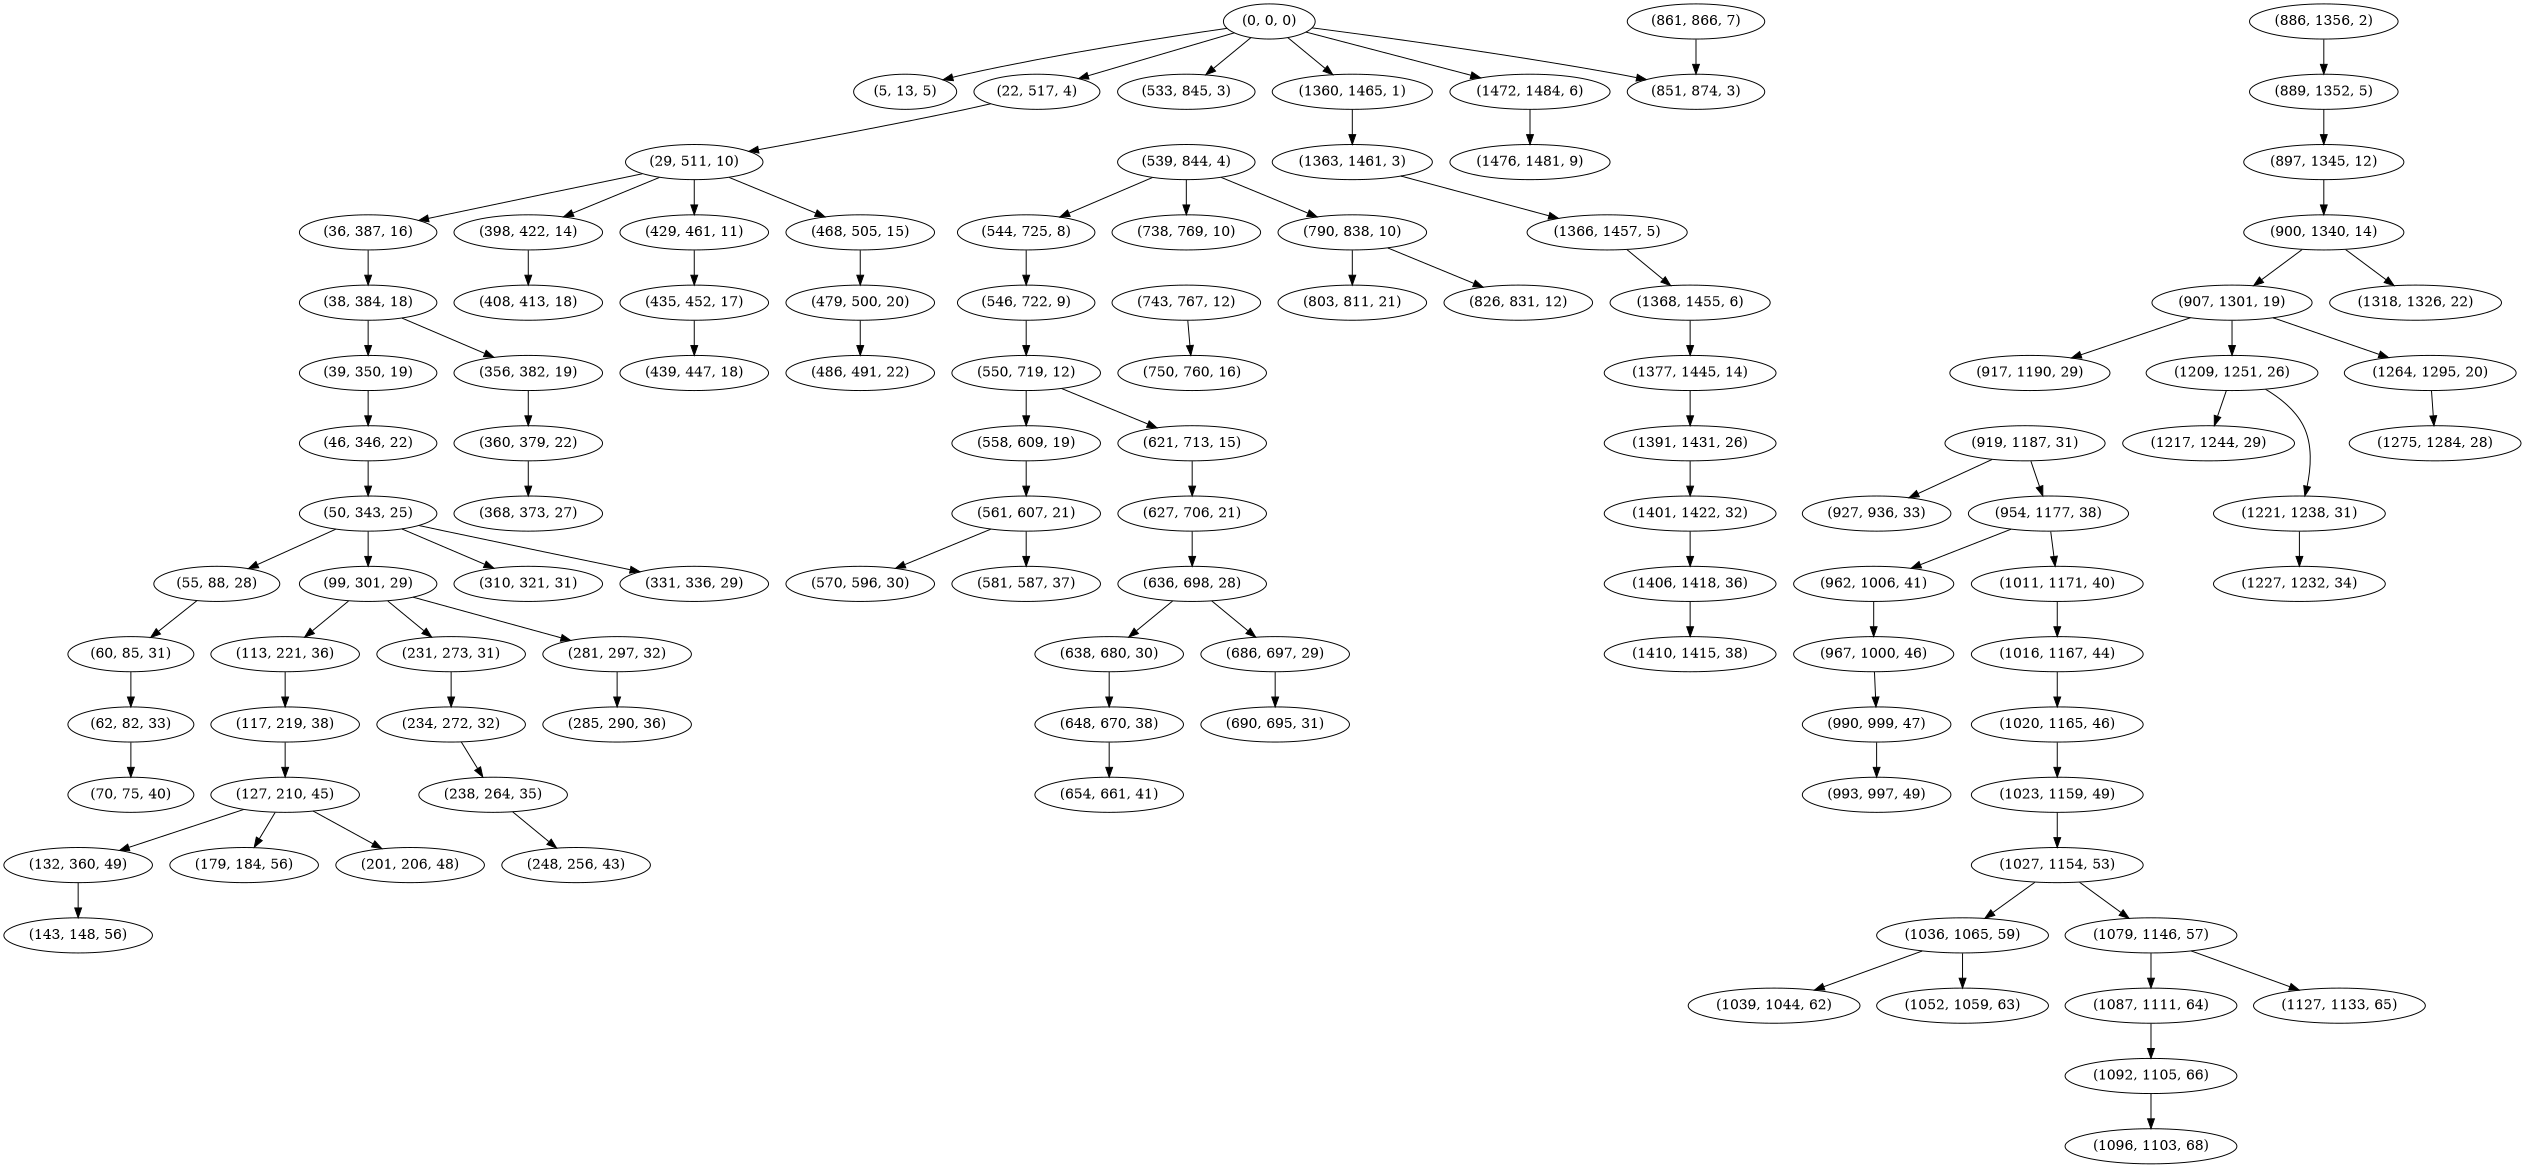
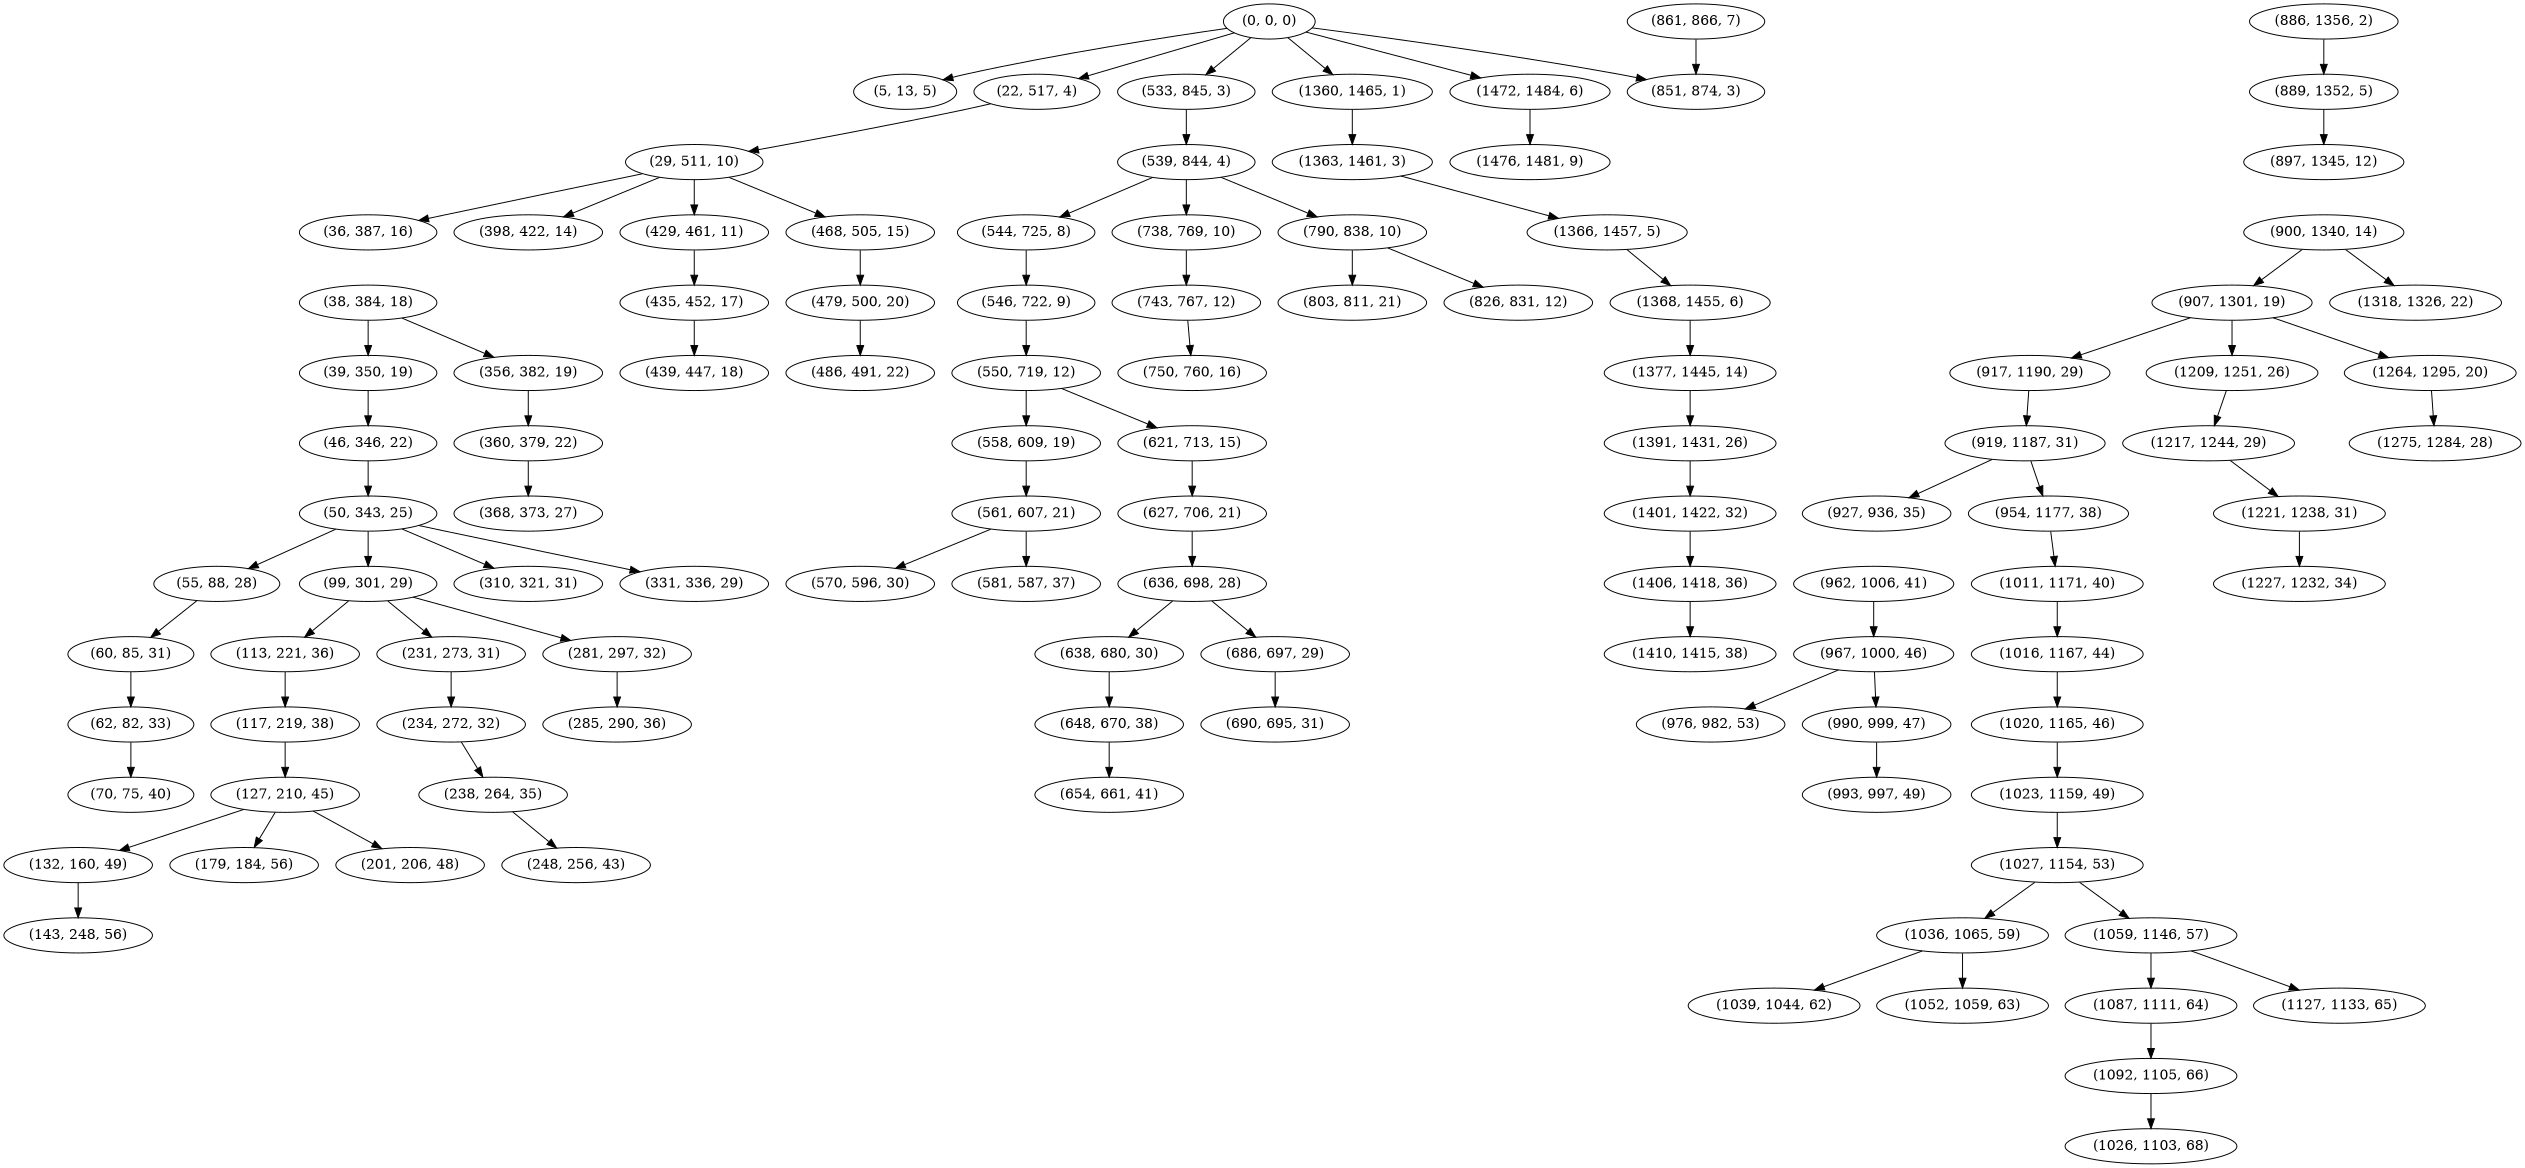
  digraph {
    "(0, 0, 0)"
    "(5, 13, 5)"
    "(22, 517, 4)"
    "(533, 845, 3)"
    "(851, 874, 3)"
    "(1360, 1465, 1)"
    "(1472, 1484, 6)"
    "(29, 511, 10)"
    "(539, 844, 4)"
    "(886, 1356, 2)"
    "(889, 1352, 5)"
    "(1363, 1461, 3)"
    "(1476, 1481, 9)"
    "(36, 387, 16)"
    "(398, 422, 14)"
    "(429, 461, 11)"
    "(468, 505, 15)"
    "(38, 384, 18)"
-   "(408, 413, 18)"
    "(435, 452, 17)"
    "(479, 500, 20)"
    "(39, 350, 19)"
    "(356, 382, 19)"
    "(46, 346, 22)"
    "(360, 379, 22)"
    "(50, 343, 25)"
    "(55, 88, 28)"
    n28 [label="(99, 301, 29)"]
    "(310, 321, 31)"
    "(331, 336, 29)"
    "(60, 85, 31)"
    "(113, 221, 36)"
    "(231, 273, 31)"
    "(281, 297, 32)"
    "(62, 82, 33)"
    "(70, 75, 40)"
    "(117, 219, 38)"
    "(234, 272, 32)"
    "(285, 290, 36)"
    "(127, 210, 45)"
-   "(132, 160, 49)" [label="(132, 360, 49)"]
+   "(132, 160, 49)"
    "(179, 184, 56)"
    "(201, 206, 48)"
-   "(143, 148, 56)"
+   "(143, 148, 56)" [label="(143, 248, 56)"]
    "(238, 264, 35)"
    "(248, 256, 43)"
    "(368, 373, 27)"
    "(439, 447, 18)"
    "(486, 491, 22)"
    "(544, 725, 8)"
    "(738, 769, 10)"
    "(790, 838, 10)"
    "(546, 722, 9)"
    "(743, 767, 12)"
    "(803, 811, 21)"
    "(826, 831, 12)"
    "(550, 719, 12)"
    "(558, 609, 19)"
    "(621, 713, 15)"
    "(561, 607, 21)"
    "(627, 706, 21)"
    "(570, 596, 30)"
    "(581, 587, 37)"
    "(636, 698, 28)"
    "(638, 680, 30)"
    "(686, 697, 29)"
    "(648, 670, 38)"
    "(690, 695, 31)"
    "(654, 661, 41)"
    "(750, 760, 16)"
    "(861, 866, 7)"
    "(897, 1345, 12)"
    "(900, 1340, 14)"
    "(907, 1301, 19)"
    "(1318, 1326, 22)"
    "(917, 1190, 29)"
    "(1209, 1251, 26)"
    "(1264, 1295, 20)"
    "(919, 1187, 31)"
    "(1217, 1244, 29)"
    "(1275, 1284, 28)"
-   "(927, 936, 35)" [label="(927, 936, 33)"]
+   "(927, 936, 35)"
    "(954, 1177, 38)"
    "(962, 1006, 41)"
    "(1011, 1171, 40)"
    "(967, 1000, 46)"
    "(1016, 1167, 44)"
+   "(976, 982, 53)"
    "(990, 999, 47)"
    "(993, 997, 49)"
    "(1020, 1165, 46)"
    "(1023, 1159, 49)"
    "(1027, 1154, 53)"
    "(1036, 1065, 59)"
-   "(1079, 1146, 57)"
+   "(1079, 1146, 57)" [label="(1059, 1146, 57)"]
    "(1039, 1044, 62)"
    "(1052, 1059, 63)"
    "(1087, 1111, 64)"
    "(1127, 1133, 65)"
    "(1092, 1105, 66)"
-   "(1096, 1103, 68)"
+   "(1096, 1103, 68)" [label="(1026, 1103, 68)"]
    "(1221, 1238, 31)"
    "(1227, 1232, 34)"
    "(1366, 1457, 5)"
    "(1368, 1455, 6)"
    "(1377, 1445, 14)"
    "(1391, 1431, 26)"
    "(1401, 1422, 32)"
    "(1406, 1418, 36)"
    "(1410, 1415, 38)"
    "(0, 0, 0)" -> "(5, 13, 5)"
    "(0, 0, 0)" -> "(22, 517, 4)"
    "(0, 0, 0)" -> "(533, 845, 3)"
    "(0, 0, 0)" -> "(851, 874, 3)"
    "(0, 0, 0)" -> "(1360, 1465, 1)"
    "(0, 0, 0)" -> "(1472, 1484, 6)"
    "(22, 517, 4)" -> "(29, 511, 10)"
+   "(533, 845, 3)" -> "(539, 844, 4)"
    "(1360, 1465, 1)" -> "(1363, 1461, 3)"
    "(1472, 1484, 6)" -> "(1476, 1481, 9)"
    "(29, 511, 10)" -> "(36, 387, 16)"
    "(29, 511, 10)" -> "(398, 422, 14)"
    "(29, 511, 10)" -> "(429, 461, 11)"
    "(29, 511, 10)" -> "(468, 505, 15)"
    "(539, 844, 4)" -> "(544, 725, 8)"
    "(539, 844, 4)" -> "(738, 769, 10)"
    "(539, 844, 4)" -> "(790, 838, 10)"
    "(886, 1356, 2)" -> "(889, 1352, 5)"
    "(889, 1352, 5)" -> "(897, 1345, 12)"
    "(1363, 1461, 3)" -> "(1366, 1457, 5)"
-   "(36, 387, 16)" -> "(38, 384, 18)"
-   "(398, 422, 14)" -> "(408, 413, 18)"
    "(429, 461, 11)" -> "(435, 452, 17)"
    "(468, 505, 15)" -> "(479, 500, 20)"
    "(38, 384, 18)" -> "(39, 350, 19)"
    "(38, 384, 18)" -> "(356, 382, 19)"
    "(435, 452, 17)" -> "(439, 447, 18)"
    "(479, 500, 20)" -> "(486, 491, 22)"
    "(39, 350, 19)" -> "(46, 346, 22)"
    "(356, 382, 19)" -> "(360, 379, 22)"
    "(46, 346, 22)" -> "(50, 343, 25)"
    "(360, 379, 22)" -> "(368, 373, 27)"
    "(50, 343, 25)" -> "(55, 88, 28)"
    "(50, 343, 25)" -> n28
    "(50, 343, 25)" -> "(310, 321, 31)"
    "(50, 343, 25)" -> "(331, 336, 29)"
    "(55, 88, 28)" -> "(60, 85, 31)"
    n28 -> "(113, 221, 36)"
    n28 -> "(231, 273, 31)"
    n28 -> "(281, 297, 32)"
    "(60, 85, 31)" -> "(62, 82, 33)"
    "(113, 221, 36)" -> "(117, 219, 38)"
    "(231, 273, 31)" -> "(234, 272, 32)"
    "(281, 297, 32)" -> "(285, 290, 36)"
    "(62, 82, 33)" -> "(70, 75, 40)"
    "(117, 219, 38)" -> "(127, 210, 45)"
    "(234, 272, 32)" -> "(238, 264, 35)"
    "(127, 210, 45)" -> "(132, 160, 49)"
    "(127, 210, 45)" -> "(179, 184, 56)"
    "(127, 210, 45)" -> "(201, 206, 48)"
    "(132, 160, 49)" -> "(143, 148, 56)"
    "(238, 264, 35)" -> "(248, 256, 43)"
    "(544, 725, 8)" -> "(546, 722, 9)"
+   "(738, 769, 10)" -> "(743, 767, 12)"
    "(790, 838, 10)" -> "(803, 811, 21)"
    "(790, 838, 10)" -> "(826, 831, 12)"
    "(546, 722, 9)" -> "(550, 719, 12)"
    "(743, 767, 12)" -> "(750, 760, 16)"
    "(550, 719, 12)" -> "(558, 609, 19)"
    "(550, 719, 12)" -> "(621, 713, 15)"
    "(558, 609, 19)" -> "(561, 607, 21)"
    "(621, 713, 15)" -> "(627, 706, 21)"
    "(561, 607, 21)" -> "(570, 596, 30)"
    "(561, 607, 21)" -> "(581, 587, 37)"
    "(627, 706, 21)" -> "(636, 698, 28)"
    "(636, 698, 28)" -> "(638, 680, 30)"
    "(636, 698, 28)" -> "(686, 697, 29)"
    "(638, 680, 30)" -> "(648, 670, 38)"
    "(686, 697, 29)" -> "(690, 695, 31)"
    "(648, 670, 38)" -> "(654, 661, 41)"
    "(861, 866, 7)" -> "(851, 874, 3)"
-   "(897, 1345, 12)" -> "(900, 1340, 14)"
    "(900, 1340, 14)" -> "(907, 1301, 19)"
    "(900, 1340, 14)" -> "(1318, 1326, 22)"
    "(907, 1301, 19)" -> "(917, 1190, 29)"
    "(907, 1301, 19)" -> "(1209, 1251, 26)"
    "(907, 1301, 19)" -> "(1264, 1295, 20)"
+   "(917, 1190, 29)" -> "(919, 1187, 31)"
    "(1209, 1251, 26)" -> "(1217, 1244, 29)"
    "(1264, 1295, 20)" -> "(1275, 1284, 28)"
    "(919, 1187, 31)" -> "(927, 936, 35)"
    "(919, 1187, 31)" -> "(954, 1177, 38)"
-   "(1209, 1251, 26)" -> "(1221, 1238, 31)"
-   "(954, 1177, 38)" -> "(962, 1006, 41)"
+   "(1217, 1244, 29)" -> "(1221, 1238, 31)"
    "(954, 1177, 38)" -> "(1011, 1171, 40)"
    "(962, 1006, 41)" -> "(967, 1000, 46)"
    "(1011, 1171, 40)" -> "(1016, 1167, 44)"
+   "(967, 1000, 46)" -> "(976, 982, 53)"
    "(967, 1000, 46)" -> "(990, 999, 47)"
    "(1016, 1167, 44)" -> "(1020, 1165, 46)"
    "(990, 999, 47)" -> "(993, 997, 49)"
    "(1020, 1165, 46)" -> "(1023, 1159, 49)"
    "(1023, 1159, 49)" -> "(1027, 1154, 53)"
    "(1027, 1154, 53)" -> "(1036, 1065, 59)"
    "(1027, 1154, 53)" -> "(1079, 1146, 57)"
    "(1036, 1065, 59)" -> "(1039, 1044, 62)"
    "(1036, 1065, 59)" -> "(1052, 1059, 63)"
    "(1079, 1146, 57)" -> "(1087, 1111, 64)"
    "(1079, 1146, 57)" -> "(1127, 1133, 65)"
    "(1087, 1111, 64)" -> "(1092, 1105, 66)"
    "(1092, 1105, 66)" -> "(1096, 1103, 68)"
    "(1221, 1238, 31)" -> "(1227, 1232, 34)"
    "(1366, 1457, 5)" -> "(1368, 1455, 6)"
    "(1368, 1455, 6)" -> "(1377, 1445, 14)"
    "(1377, 1445, 14)" -> "(1391, 1431, 26)"
    "(1391, 1431, 26)" -> "(1401, 1422, 32)"
    "(1401, 1422, 32)" -> "(1406, 1418, 36)"
    "(1406, 1418, 36)" -> "(1410, 1415, 38)"
  }
